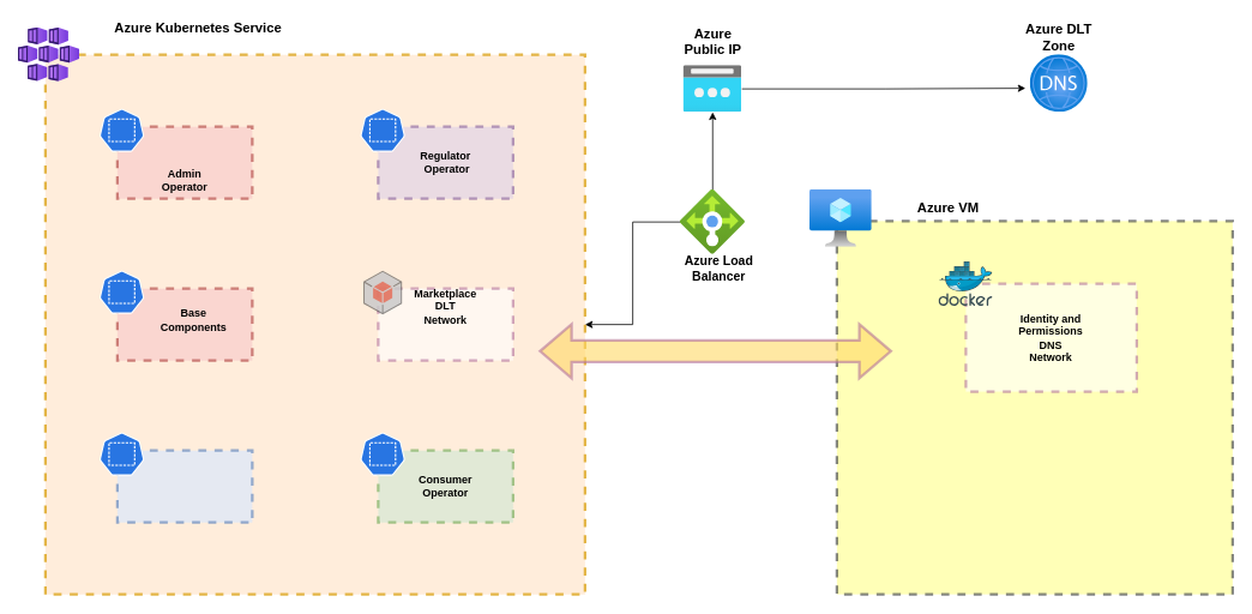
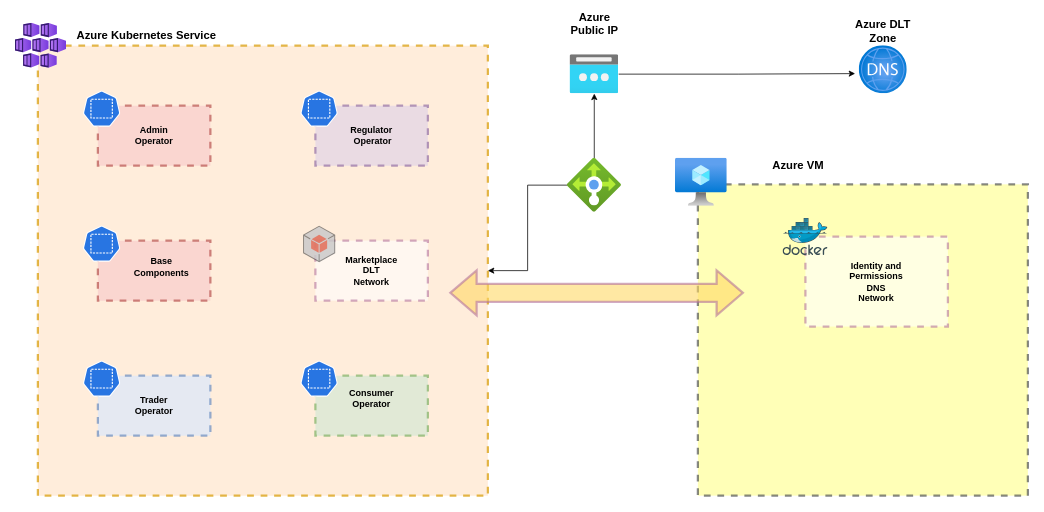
  <mxCell id="0" />
  <mxCell id="1" parent="0" />
  <mxCell id="2" value="" style="aspect=fixed;html=1;points=[];align=center;image;fontSize=12;image=img/lib/azure2/networking/DNS_Zones.svg;" parent="1" vertex="1"><mxGeometry x="1145" y="60" width="64" height="64" as="geometry" /></mxCell>
  <mxCell id="3" value="" style="edgeStyle=orthogonalEdgeStyle;rounded=0;orthogonalLoop=1;jettySize=auto;html=1;" parent="1" source="5" target="8" edge="1"><mxGeometry relative="1" as="geometry" /></mxCell>
  <mxCell id="4" value="" style="edgeStyle=orthogonalEdgeStyle;rounded=0;orthogonalLoop=1;jettySize=auto;html=1;" parent="1" source="5" target="7" edge="1"><mxGeometry relative="1" as="geometry" /></mxCell>
  <mxCell id="5" value="" style="aspect=fixed;html=1;points=[];align=center;image;fontSize=12;image=img/lib/azure2/networking/Load_Balancers.svg;" parent="1" vertex="1"><mxGeometry x="755.87" y="210" width="72" height="72" as="geometry" /></mxCell>
  <mxCell id="6" value="" style="edgeStyle=orthogonalEdgeStyle;rounded=0;orthogonalLoop=1;jettySize=auto;html=1;entryX=-0.083;entryY=0.583;entryDx=0;entryDy=0;entryPerimeter=0;" parent="1" source="7" target="2" edge="1"><mxGeometry relative="1" as="geometry"><mxPoint x="890.13" y="98" as="targetPoint" /></mxGeometry></mxCell>
  <mxCell id="7" value="" style="aspect=fixed;html=1;points=[];align=center;image;fontSize=12;image=img/lib/azure2/networking/Public_IP_Addresses.svg;" parent="1" vertex="1"><mxGeometry x="759.37" y="72" width="65" height="52" as="geometry" /></mxCell>
  <mxCell id="8" value="" style="verticalLabelPosition=bottom;verticalAlign=top;html=1;shape=mxgraph.basic.rect;fillColor2=none;strokeWidth=3;size=20;indent=5;opacity=70;dashed=1;strokeColor=#d79b00;fillColor=#ffe6cc;" parent="1" vertex="1"><mxGeometry x="50" y="60" width="600" height="600" as="geometry" /></mxCell>
  <mxCell id="9" value="" style="aspect=fixed;html=1;points=[];align=center;image;fontSize=12;image=img/lib/azure2/compute/Kubernetes_Services.svg;" parent="1" vertex="1"><mxGeometry x="20" y="30" width="68" height="60" as="geometry" /></mxCell>
  <mxCell id="10" value="" style="verticalLabelPosition=bottom;verticalAlign=top;html=1;shape=mxgraph.basic.rect;fillColor2=none;strokeWidth=3;size=20;indent=5;opacity=70;dashed=1;strokeColor=#b85450;fillColor=#f8cecc;" parent="1" vertex="1"><mxGeometry x="130" y="140" width="150" height="80" as="geometry" /></mxCell>
  <mxCell id="11" value="" style="sketch=0;html=1;dashed=0;whitespace=wrap;fillColor=#2875E2;strokeColor=#ffffff;points=[[0.005,0.63,0],[0.1,0.2,0],[0.9,0.2,0],[0.5,0,0],[0.995,0.63,0],[0.72,0.99,0],[0.5,1,0],[0.28,0.99,0]];shape=mxgraph.kubernetes.icon;prIcon=ns;strokeWidth=3;" parent="1" vertex="1"><mxGeometry x="110" y="120" width="50" height="48" as="geometry" /></mxCell>
- <mxCell id="12" value="Admin Operator" style="text;html=1;strokeColor=none;fillColor=none;align=center;verticalAlign=middle;whiteSpace=wrap;rounded=0;dashed=1;strokeWidth=3;opacity=70;fontStyle=1" parent="1" vertex="1"><mxGeometry x="175" y="185" width="60" height="30" as="geometry" /></mxCell>
+ <mxCell id="12" value="Admin Operator" style="text;html=1;strokeColor=none;fillColor=none;align=center;verticalAlign=middle;whiteSpace=wrap;rounded=0;dashed=1;strokeWidth=3;opacity=70;fontStyle=1" parent="1" vertex="1"><mxGeometry x="175" y="165" width="60" height="30" as="geometry" /></mxCell>
  <mxCell id="13" value="" style="verticalLabelPosition=bottom;verticalAlign=top;html=1;shape=mxgraph.basic.rect;fillColor2=none;strokeWidth=3;size=20;indent=5;opacity=70;dashed=1;strokeColor=#9673a6;fillColor=#e1d5e7;" parent="1" vertex="1"><mxGeometry x="420" y="140" width="150" height="80" as="geometry" /></mxCell>
  <mxCell id="14" value="" style="sketch=0;html=1;dashed=0;whitespace=wrap;fillColor=#2875E2;strokeColor=#ffffff;points=[[0.005,0.63,0],[0.1,0.2,0],[0.9,0.2,0],[0.5,0,0],[0.995,0.63,0],[0.72,0.99,0],[0.5,1,0],[0.28,0.99,0]];shape=mxgraph.kubernetes.icon;prIcon=ns;strokeWidth=3;" parent="1" vertex="1"><mxGeometry x="400" y="120" width="50" height="48" as="geometry" /></mxCell>
  <mxCell id="15" value="Regulator&lt;span style=&quot;color: rgba(0, 0, 0, 0); font-family: monospace; font-size: 0px; text-align: start;&quot;&gt;%3CmxGraphModel%3E%3Croot%3E%3CmxCell%20id%3D%220%22%2F%3E%3CmxCell%20id%3D%221%22%20parent%3D%220%22%2F%3E%3CmxCell%20id%3D%222%22%20value%3D%22%22%20style%3D%22verticalLabelPosition%3Dbottom%3BverticalAlign%3Dtop%3Bhtml%3D1%3Bshape%3Dmxgraph.basic.rect%3BfillColor2%3Dnone%3BstrokeWidth%3D3%3Bsize%3D20%3Bindent%3D5%3Bopacity%3D70%3Bdashed%3D1%3BstrokeColor%3D%23b85450%3BfillColor%3D%23f8cecc%3B%22%20vertex%3D%221%22%20parent%3D%221%22%3E%3CmxGeometry%20x%3D%22410%22%20y%3D%22510%22%20width%3D%22150%22%20height%3D%2280%22%20as%3D%22geometry%22%2F%3E%3C%2FmxCell%3E%3CmxCell%20id%3D%223%22%20value%3D%22%22%20style%3D%22sketch%3D0%3Bhtml%3D1%3Bdashed%3D0%3Bwhitespace%3Dwrap%3BfillColor%3D%232875E2%3BstrokeColor%3D%23ffffff%3Bpoints%3D%5B%5B0.005%2C0.63%2C0%5D%2C%5B0.1%2C0.2%2C0%5D%2C%5B0.9%2C0.2%2C0%5D%2C%5B0.5%2C0%2C0%5D%2C%5B0.995%2C0.63%2C0%5D%2C%5B0.72%2C0.99%2C0%5D%2C%5B0.5%2C1%2C0%5D%2C%5B0.28%2C0.99%2C0%5D%5D%3Bshape%3Dmxgraph.kubernetes.icon%3BprIcon%3Dns%3BstrokeWidth%3D3%3B%22%20vertex%3D%221%22%20parent%3D%221%22%3E%3CmxGeometry%20x%3D%22390%22%20y%3D%22490%22%20width%3D%2250%22%20height%3D%2248%22%20as%3D%22geometry%22%2F%3E%3C%2FmxCell%3E%3CmxCell%20id%3D%224%22%20value%3D%22Admin%20Operator%22%20style%3D%22text%3Bhtml%3D1%3BstrokeColor%3Dnone%3BfillColor%3Dnone%3Balign%3Dcenter%3BverticalAlign%3Dmiddle%3BwhiteSpace%3Dwrap%3Brounded%3D0%3Bdashed%3D1%3BstrokeWidth%3D3%3Bopacity%3D70%3B%22%20vertex%3D%221%22%20parent%3D%221%22%3E%3CmxGeometry%20x%3D%22455%22%20y%3D%22535%22%20width%3D%2260%22%20height%3D%2230%22%20as%3D%22geometry%22%2F%3E%3C%2FmxCell%3E%3C%2Froot%3E%3C%2FmxGraphModel%3E&lt;/span&gt;&lt;br&gt;&amp;nbsp;Operator" style="text;html=1;strokeColor=none;fillColor=none;align=center;verticalAlign=middle;whiteSpace=wrap;rounded=0;dashed=1;strokeWidth=3;opacity=70;fontStyle=1" parent="1" vertex="1"><mxGeometry x="465" y="165" width="60" height="30" as="geometry" /></mxCell>
  <mxCell id="16" value="" style="verticalLabelPosition=bottom;verticalAlign=top;html=1;shape=mxgraph.basic.rect;fillColor2=none;strokeWidth=3;size=20;indent=5;opacity=70;dashed=1;strokeColor=#6c8ebf;fillColor=#dae8fc;" parent="1" vertex="1"><mxGeometry x="130" y="500" width="150" height="80" as="geometry" /></mxCell>
  <mxCell id="17" value="" style="sketch=0;html=1;dashed=0;whitespace=wrap;fillColor=#2875E2;strokeColor=#ffffff;points=[[0.005,0.63,0],[0.1,0.2,0],[0.9,0.2,0],[0.5,0,0],[0.995,0.63,0],[0.72,0.99,0],[0.5,1,0],[0.28,0.99,0]];shape=mxgraph.kubernetes.icon;prIcon=ns;strokeWidth=3;" parent="1" vertex="1"><mxGeometry x="110" y="480" width="50" height="48" as="geometry" /></mxCell>
+ <mxCell id="18" value="Trader Operator" style="text;html=1;strokeColor=none;fillColor=none;align=center;verticalAlign=middle;whiteSpace=wrap;rounded=0;dashed=1;strokeWidth=3;opacity=70;fontStyle=1" parent="1" vertex="1"><mxGeometry x="175" y="525" width="60" height="30" as="geometry" /></mxCell>
  <mxCell id="19" value="" style="verticalLabelPosition=bottom;verticalAlign=top;html=1;shape=mxgraph.basic.rect;fillColor2=none;strokeWidth=3;size=20;indent=5;opacity=70;dashed=1;strokeColor=#82b366;fillColor=#d5e8d4;" parent="1" vertex="1"><mxGeometry x="420" y="500" width="150" height="80" as="geometry" /></mxCell>
  <mxCell id="20" value="" style="sketch=0;html=1;dashed=0;whitespace=wrap;fillColor=#2875E2;strokeColor=#ffffff;points=[[0.005,0.63,0],[0.1,0.2,0],[0.9,0.2,0],[0.5,0,0],[0.995,0.63,0],[0.72,0.99,0],[0.5,1,0],[0.28,0.99,0]];shape=mxgraph.kubernetes.icon;prIcon=ns;strokeWidth=3;" parent="1" vertex="1"><mxGeometry x="400" y="480" width="50" height="48" as="geometry" /></mxCell>
- <mxCell id="21" value="Consumer Operator" style="text;html=1;strokeColor=none;fillColor=none;align=center;verticalAlign=middle;whiteSpace=wrap;rounded=0;dashed=1;strokeWidth=3;opacity=70;fontStyle=1" parent="1" vertex="1"><mxGeometry x="465" y="525" width="60" height="30" as="geometry" /></mxCell>
+ <mxCell id="21" value="Consumer Operator" style="text;html=1;strokeColor=none;fillColor=none;align=center;verticalAlign=middle;whiteSpace=wrap;rounded=0;dashed=1;strokeWidth=3;opacity=70;fontStyle=1" parent="1" vertex="1"><mxGeometry x="465" y="515" width="60" height="30" as="geometry" /></mxCell>
  <mxCell id="22" value="" style="verticalLabelPosition=bottom;verticalAlign=top;html=1;shape=mxgraph.basic.rect;fillColor2=none;strokeWidth=3;size=20;indent=5;opacity=70;dashed=1;strokeColor=#b85450;fillColor=#f8cecc;" parent="1" vertex="1"><mxGeometry x="130" y="320" width="150" height="80" as="geometry" /></mxCell>
  <mxCell id="23" value="" style="sketch=0;html=1;dashed=0;whitespace=wrap;fillColor=#2875E2;strokeColor=#ffffff;points=[[0.005,0.63,0],[0.1,0.2,0],[0.9,0.2,0],[0.5,0,0],[0.995,0.63,0],[0.72,0.99,0],[0.5,1,0],[0.28,0.99,0]];shape=mxgraph.kubernetes.icon;prIcon=ns;strokeWidth=3;" parent="1" vertex="1"><mxGeometry x="110" y="300" width="50" height="48" as="geometry" /></mxCell>
  <mxCell id="24" value="Base Components" style="text;html=1;strokeColor=none;fillColor=none;align=center;verticalAlign=middle;whiteSpace=wrap;rounded=0;dashed=1;strokeWidth=3;opacity=70;fontStyle=1" parent="1" vertex="1"><mxGeometry x="185" y="340" width="60" height="30" as="geometry" /></mxCell>
  <mxCell id="25" value="" style="rounded=0;whiteSpace=wrap;html=1;dashed=1;strokeColor=#36393d;strokeWidth=3;fillColor=#ffff88;opacity=60;" parent="1" vertex="1"><mxGeometry x="930" y="245" width="440" height="415" as="geometry" /></mxCell>
  <mxCell id="26" value="" style="aspect=fixed;html=1;points=[];align=center;image;fontSize=12;image=img/lib/azure2/compute/Virtual_Machine.svg;" parent="1" vertex="1"><mxGeometry x="900" y="210" width="69" height="64" as="geometry" /></mxCell>
  <mxCell id="27" value="" style="rounded=0;whiteSpace=wrap;html=1;dashed=1;strokeColor=#B5739D;strokeWidth=3;opacity=60;" parent="1" vertex="1"><mxGeometry x="1073.38" y="314.6" width="190" height="120" as="geometry" /></mxCell>
  <mxCell id="28" value="" style="sketch=0;aspect=fixed;html=1;points=[];align=center;image;fontSize=12;image=img/lib/mscae/Docker.svg;dashed=1;strokeColor=#FFD966;strokeWidth=3;" parent="1" vertex="1"><mxGeometry x="1043.38" y="290.4" width="60" height="49.2" as="geometry" /></mxCell>
  <mxCell id="29" value="Identity and Permissions DNS Network" style="text;html=1;strokeColor=none;fillColor=none;align=center;verticalAlign=middle;whiteSpace=wrap;rounded=0;dashed=1;strokeWidth=3;opacity=60;fontStyle=1" parent="1" vertex="1"><mxGeometry x="1138.38" y="359.6" width="60" height="30" as="geometry" /></mxCell>
  <mxCell id="30" value="" style="rounded=0;whiteSpace=wrap;html=1;dashed=1;strokeColor=#B5739D;strokeWidth=3;opacity=60;" parent="1" vertex="1"><mxGeometry x="420" y="320" width="150" height="80" as="geometry" /></mxCell>
- <mxCell id="31" value="Marketplace DLT Network" style="text;html=1;strokeColor=none;fillColor=none;align=center;verticalAlign=middle;whiteSpace=wrap;rounded=0;dashed=1;strokeWidth=3;opacity=60;fontStyle=1" parent="1" vertex="1"><mxGeometry x="465" y="325" width="60" height="30" as="geometry" /></mxCell>
+ <mxCell id="31" value="Marketplace DLT Network" style="text;html=1;strokeColor=none;fillColor=none;align=center;verticalAlign=middle;whiteSpace=wrap;rounded=0;dashed=1;strokeWidth=3;opacity=60;fontStyle=1" parent="1" vertex="1"><mxGeometry x="465" y="345" width="60" height="30" as="geometry" /></mxCell>
  <mxCell id="32" value="" style="outlineConnect=0;dashed=0;verticalLabelPosition=bottom;verticalAlign=top;align=center;html=1;shape=mxgraph.aws3.android;fillColor=#EE472A;gradientColor=none;strokeColor=#B5739D;strokeWidth=3;opacity=60;aspect=fixed;" parent="1" vertex="1"><mxGeometry x="403.58" y="300" width="42.85" height="48.97" as="geometry" /></mxCell>
  <mxCell id="33" value="" style="html=1;shadow=0;dashed=0;align=center;verticalAlign=middle;shape=mxgraph.arrows2.twoWayArrow;dy=0.6;dx=35;strokeColor=#B5739D;strokeWidth=3;opacity=60;fillColor=#FFD966;" parent="1" vertex="1"><mxGeometry x="600" y="359.6" width="390" height="60" as="geometry" /></mxCell>
- <mxCell id="34" value="Azure Public IP" style="text;html=1;strokeColor=none;fillColor=none;align=center;verticalAlign=middle;whiteSpace=wrap;rounded=0;dashed=1;strokeWidth=3;opacity=60;fontStyle=1;fontSize=15;" parent="1" vertex="1"><mxGeometry x="750.62" y="30" width="82.5" height="30" as="geometry" /></mxCell>
+ <mxCell id="34" value="Azure Public IP" style="text;html=1;strokeColor=none;fillColor=none;align=center;verticalAlign=middle;whiteSpace=wrap;rounded=0;dashed=1;strokeWidth=3;opacity=60;fontStyle=1;fontSize=15;" parent="1" vertex="1"><mxGeometry x="750.62" y="15" width="82.5" height="30" as="geometry" /></mxCell>
  <mxCell id="35" value="Azure DLT Zone" style="text;html=1;strokeColor=none;fillColor=none;align=center;verticalAlign=middle;whiteSpace=wrap;rounded=0;dashed=1;strokeWidth=3;opacity=60;fontStyle=1;fontSize=15;" parent="1" vertex="1"><mxGeometry x="1139" y="20" width="76" height="40" as="geometry" /></mxCell>
- <mxCell id="36" value="Azure Load Balancer" style="text;html=1;strokeColor=none;fillColor=none;align=center;verticalAlign=middle;whiteSpace=wrap;rounded=0;dashed=1;strokeWidth=3;opacity=60;fontStyle=1;fontSize=14;" parent="1" vertex="1"><mxGeometry x="759.37" y="282" width="80" height="30" as="geometry" /></mxCell>
- <mxCell id="37" value="&lt;b style=&quot;font-size: 15px;&quot;&gt;Azure Kubernetes Service&lt;/b&gt;" style="text;html=1;strokeColor=none;fillColor=none;align=center;verticalAlign=middle;whiteSpace=wrap;rounded=0;dashed=1;strokeWidth=3;opacity=60;fontSize=15;" parent="1" vertex="1"><mxGeometry x="115" y="15" width="210" height="30" as="geometry" /></mxCell>
- <mxCell id="38" value="&lt;b style=&quot;font-size: 15px;&quot;&gt;Azure VM&lt;/b&gt;" style="text;html=1;strokeColor=none;fillColor=none;align=center;verticalAlign=middle;whiteSpace=wrap;rounded=0;dashed=1;strokeWidth=3;opacity=60;fontSize=15;" parent="1" vertex="1"><mxGeometry x="969" y="214" width="170" height="30" as="geometry" /></mxCell>
+ <mxCell id="37" value="&lt;b style=&quot;font-size: 15px;&quot;&gt;Azure Kubernetes Service&lt;/b&gt;" style="text;html=1;strokeColor=none;fillColor=none;align=center;verticalAlign=middle;whiteSpace=wrap;rounded=0;dashed=1;strokeWidth=3;opacity=60;fontSize=15;" parent="1" vertex="1"><mxGeometry x="90" y="30" width="210" height="30" as="geometry" /></mxCell>
+ <mxCell id="38" value="&lt;b style=&quot;font-size: 15px;&quot;&gt;Azure VM&lt;/b&gt;" style="text;html=1;strokeColor=none;fillColor=none;align=center;verticalAlign=middle;whiteSpace=wrap;rounded=0;dashed=1;strokeWidth=3;opacity=60;fontSize=15;" parent="1" vertex="1"><mxGeometry x="979" y="204" width="170" height="30" as="geometry" /></mxCell>
